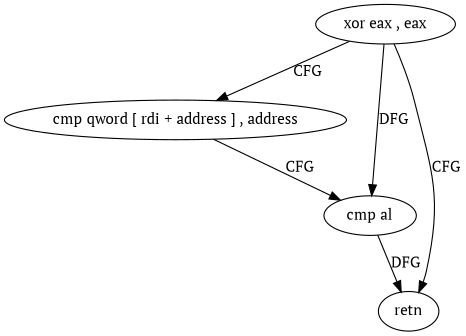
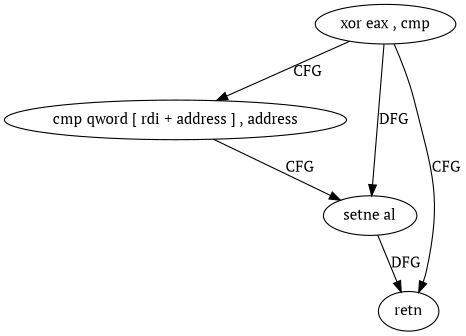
  digraph {
    fontname="PT Serif"
    node [fontname="PT Serif"]
    edge [fontname="PT Serif"]
-   n1 [label="xor eax , eax"]
+   n1 [label="xor eax , cmp"]
    n2 [label="cmp qword [ rdi + address ] , address"]
-   n3 [label="cmp al"]
+   n3 [label="setne al"]
    n4 [label=retn]
    n1 -> n2 [label=CFG]
    n1 -> n3 [label=DFG]
    n1 -> n4 [label=CFG]
    n2 -> n3 [label=CFG]
    n3 -> n4 [label=DFG]
  }
